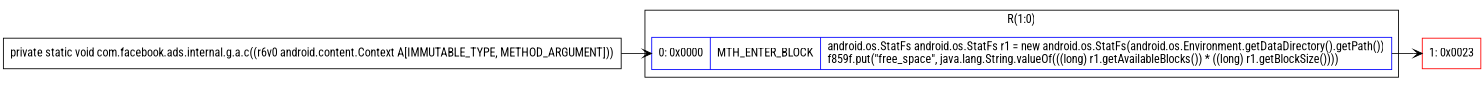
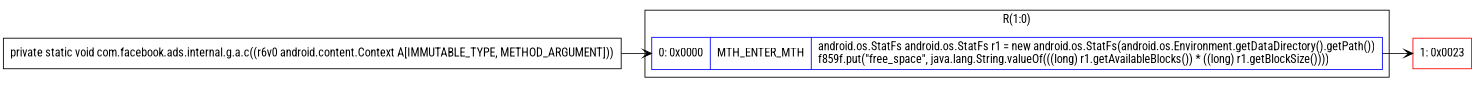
  digraph {
    rankdir=LR
    fontname="Roboto Condensed"
    node [shape=record fontname="Roboto Condensed"]
    edge [arrowhead=vee fontname="Roboto Condensed"]
-   n1 [color=blue label="{0\:\ 0x0000|MTH_ENTER_BLOCK\l|android.os.StatFs android.os.StatFs r1 = new android.os.StatFs(android.os.Environment.getDataDirectory().getPath())\lf859f.put(\"free_space\", java.lang.String.valueOf(((long) r1.getAvailableBlocks()) * ((long) r1.getBlockSize())))\l}"]
+   n1 [color=blue label="{0\:\ 0x0000|MTH_ENTER_MTH\l|android.os.StatFs android.os.StatFs r1 = new android.os.StatFs(android.os.Environment.getDataDirectory().getPath())\lf859f.put(\"free_space\", java.lang.String.valueOf(((long) r1.getAvailableBlocks()) * ((long) r1.getBlockSize())))\l}"]
    n2 [color=red label="{1\:\ 0x0023}"]
    n3 [label="{private static void com.facebook.ads.internal.g.a.c((r6v0 android.content.Context A[IMMUTABLE_TYPE, METHOD_ARGUMENT])) }"]
    subgraph cluster_1 {
      label="R(1:0)"
      n1
    }
    n1 -> n2
    n3 -> n1
  }
